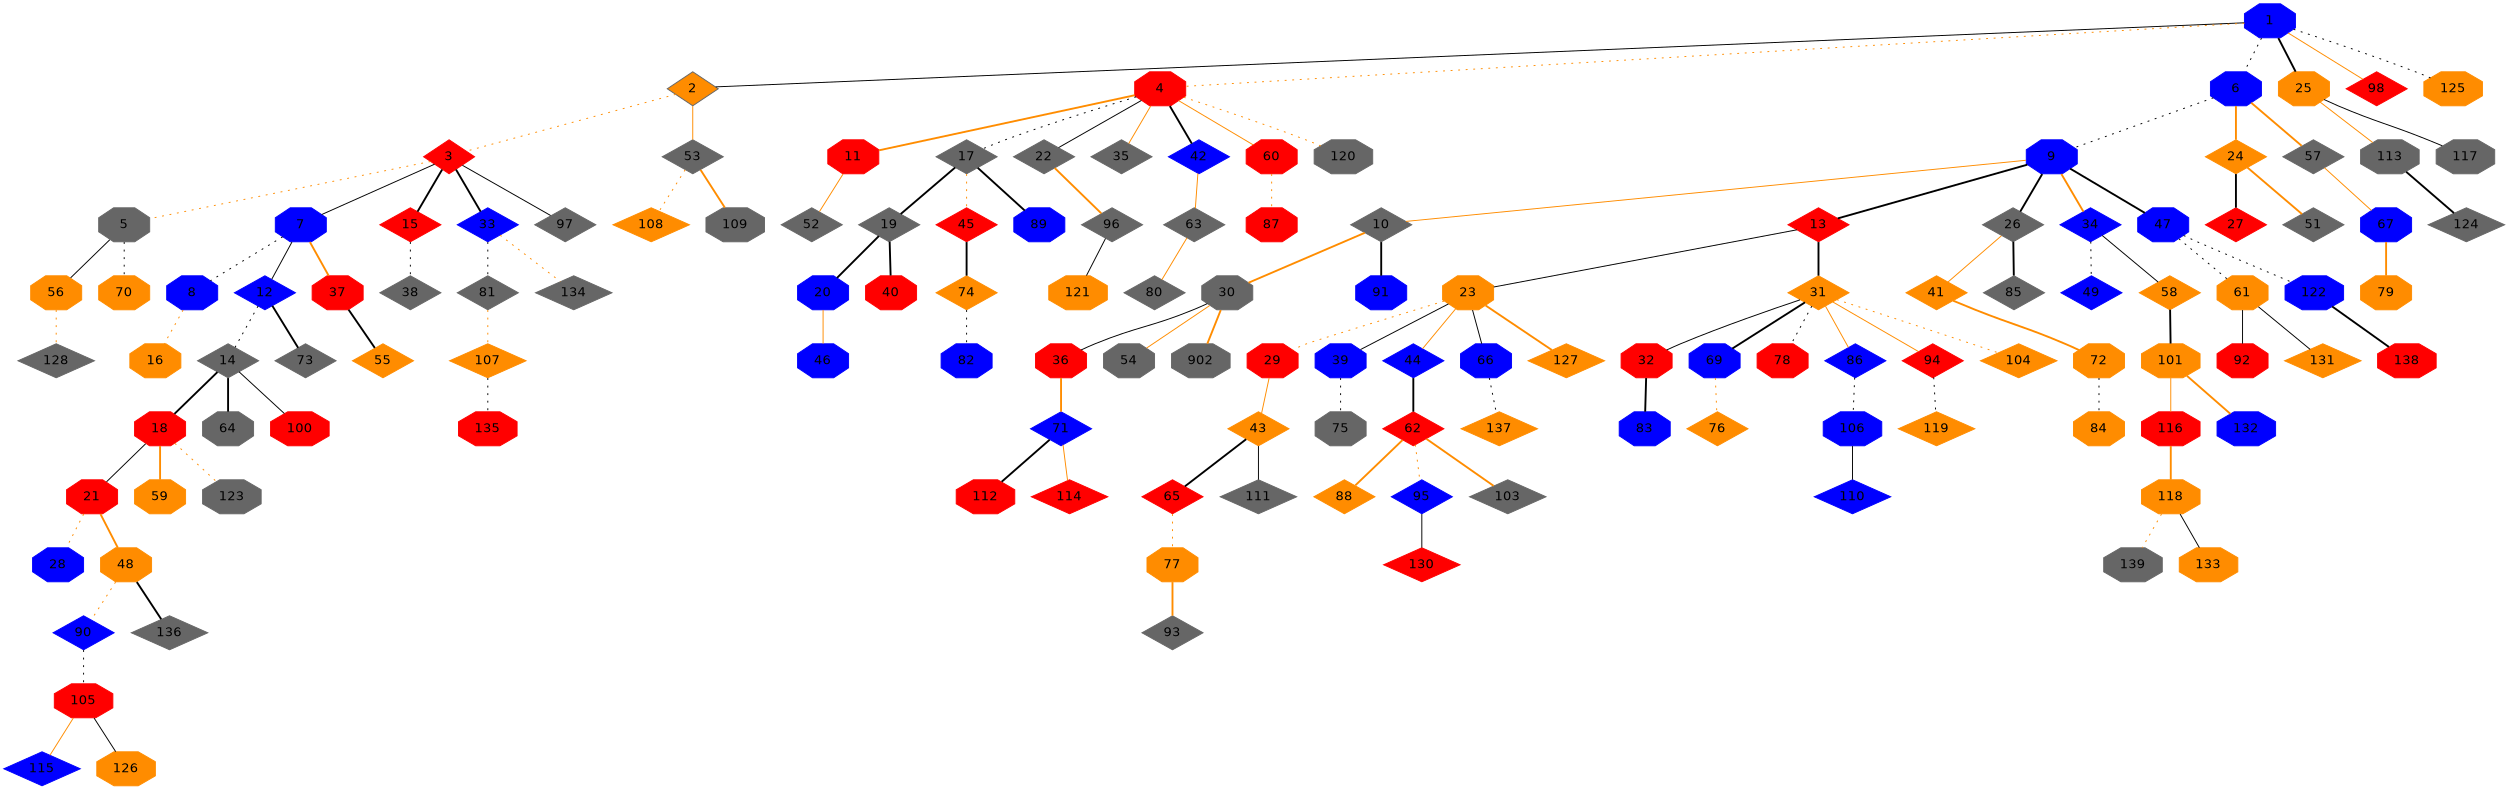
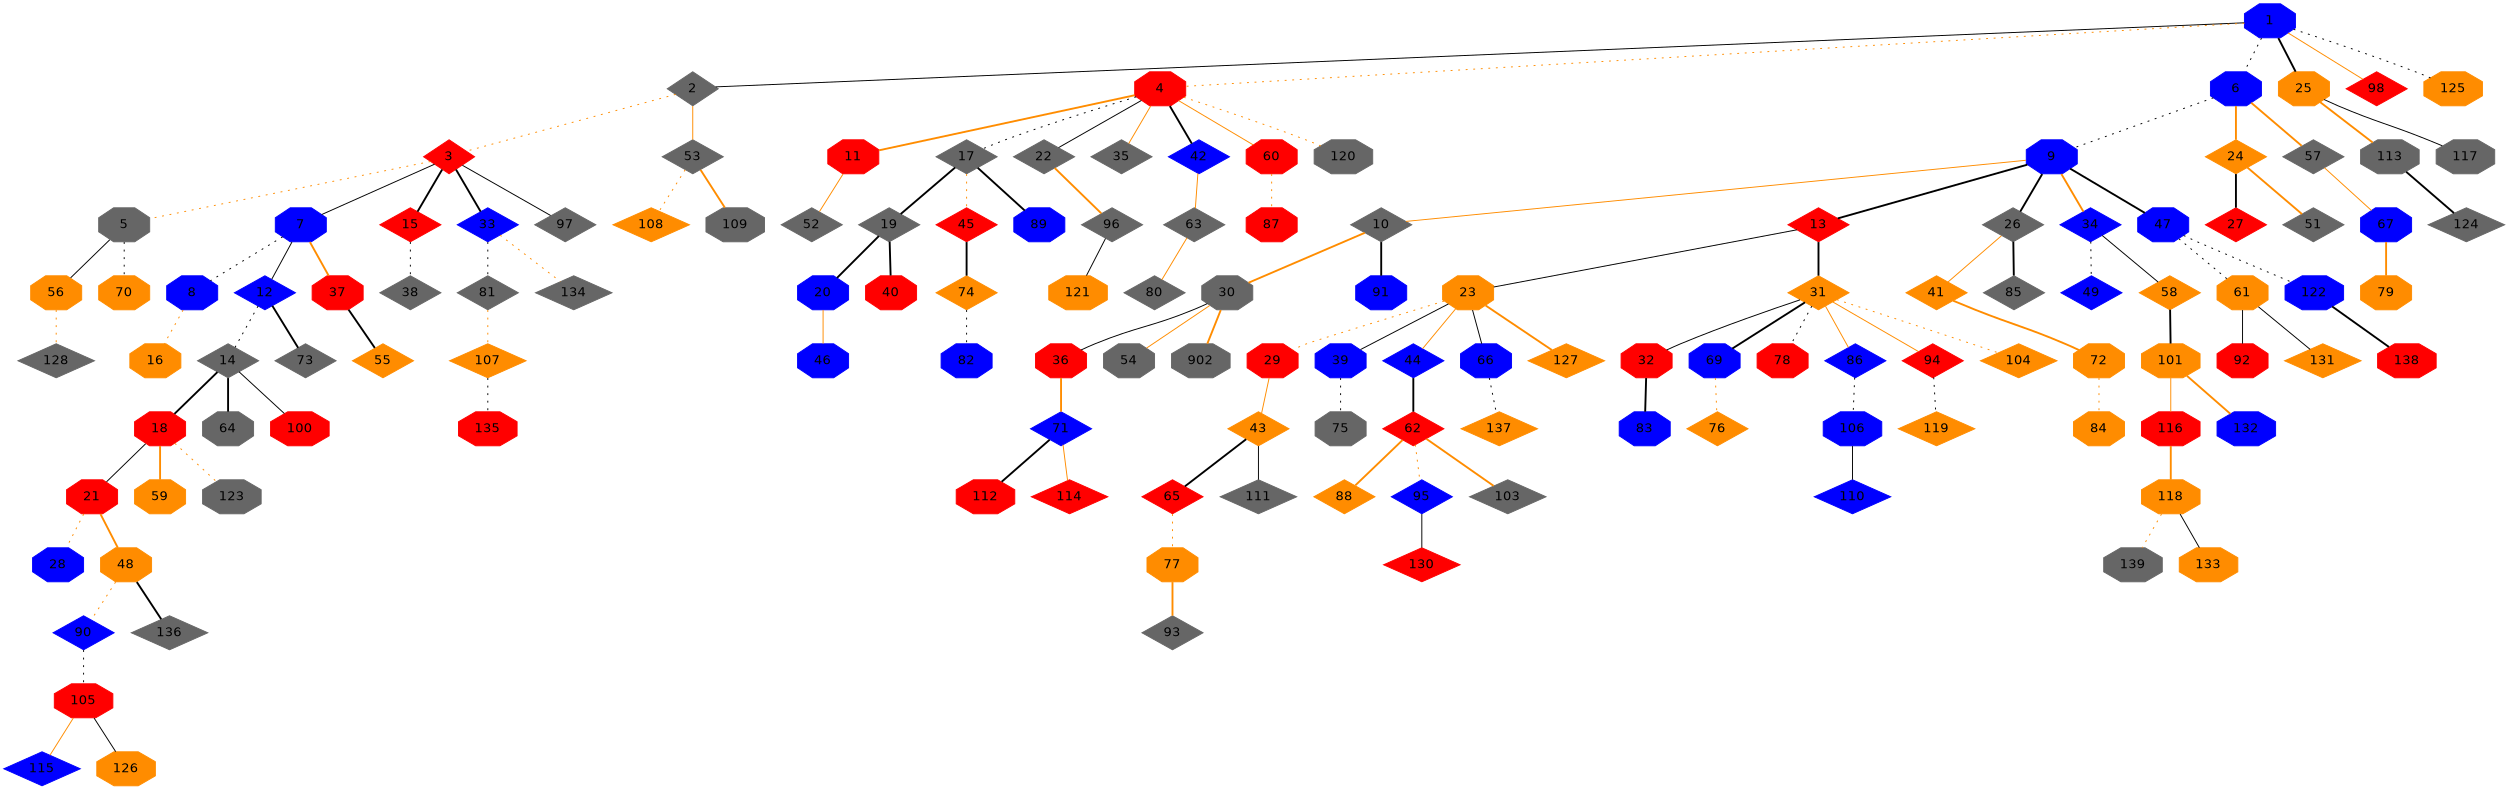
  graph {
    fontname="DejaVu Sans"
    node [color=gray40 fontname="DejaVu Sans" shape=octagon style=filled]
    edge [color=black fontname="DejaVu Sans" style=bold]
    1 [color=blue]
-   2 [shape=diamond fillcolor=darkorange]
+   2 [shape=diamond]
    4 [color=red]
    6 [color=blue]
    25 [color=darkorange]
    98 [color=red shape=diamond]
    125 [color=darkorange]
    3 [color=red shape=diamond]
    53 [shape=diamond]
    11 [color=red]
    17 [shape=diamond]
    22 [shape=diamond]
    35 [shape=diamond]
    42 [color=blue shape=diamond]
    60 [color=red]
    120
    9 [color=blue]
    24 [color=darkorange shape=diamond]
    57 [shape=diamond]
    113
    117
    5
    7 [color=blue]
    15 [color=red shape=diamond]
    33 [color=blue shape=diamond]
    97 [shape=diamond]
    108 [color=darkorange shape=diamond]
    109
    56 [color=darkorange]
    70 [color=darkorange]
    8 [color=blue]
    12 [color=blue shape=diamond]
    37 [color=red]
    38 [shape=diamond]
    81 [shape=diamond]
    134 [shape=diamond]
    52 [shape=diamond]
    19 [shape=diamond]
    45 [color=red shape=diamond]
    89 [color=blue]
    96 [shape=diamond]
    63 [shape=diamond]
    87 [color=red]
    128 [shape=diamond]
    10 [shape=diamond]
    13 [color=red shape=diamond]
    26 [shape=diamond]
    34 [color=blue shape=diamond]
    47 [color=blue]
    27 [color=red shape=diamond]
    51 [shape=diamond]
    67 [color=blue]
    16 [color=darkorange]
    14 [shape=diamond]
    73 [shape=diamond]
    55 [color=darkorange shape=diamond]
    30
    91 [color=blue]
    23 [color=darkorange]
    31 [color=darkorange shape=diamond]
    41 [color=darkorange shape=diamond]
    85 [shape=diamond]
    49 [color=blue shape=diamond]
    58 [color=darkorange shape=diamond]
    61 [color=darkorange]
    122 [color=blue]
    36 [color=red]
    54
    n69 [label=902]
    18 [color=red]
    64
    100 [color=red]
    29 [color=red]
    39 [color=blue]
    44 [color=blue shape=diamond]
    66 [color=blue]
    127 [color=darkorange shape=diamond]
    32 [color=red]
    69 [color=blue]
    78 [color=red]
    86 [color=blue shape=diamond]
    94 [color=red shape=diamond]
    104 [color=darkorange shape=diamond]
    21 [color=red]
    59 [color=darkorange]
    123
    20 [color=blue]
    40 [color=red]
    74 [color=darkorange shape=diamond]
    28 [color=blue]
    48 [color=darkorange]
    46 [color=blue]
    90 [color=blue shape=diamond]
    136 [shape=diamond]
    121 [color=darkorange]
    43 [color=darkorange shape=diamond]
    75
    62 [color=red shape=diamond]
    137 [color=darkorange shape=diamond]
    124 [shape=diamond]
    72 [color=darkorange]
    65 [color=red shape=diamond]
    111 [shape=diamond]
    71 [color=blue shape=diamond]
    83 [color=blue]
    76 [color=darkorange shape=diamond]
    106 [color=blue]
    119 [color=darkorange shape=diamond]
    107 [color=darkorange shape=diamond]
    101 [color=darkorange]
    112 [color=red]
    114 [color=red shape=diamond]
    84 [color=darkorange]
    80 [shape=diamond]
    77 [color=darkorange]
    88 [color=darkorange shape=diamond]
    95 [color=blue shape=diamond]
    103 [shape=diamond]
    82 [color=blue]
    92 [color=red]
    131 [color=darkorange shape=diamond]
    138 [color=red]
    105 [color=red]
    79 [color=darkorange]
    116 [color=red]
    132 [color=blue]
    130 [color=red shape=diamond]
    93 [shape=diamond]
    135 [color=red]
    110 [color=blue shape=diamond]
    115 [color=blue shape=diamond]
    126 [color=darkorange]
    118 [color=darkorange]
    n134 [label=139]
    133 [color=darkorange]
    1 -- 2 [style=solid]
    1 -- 4 [color=darkorange style=dotted]
    1 -- 6 [style=dotted]
    1 -- 25
    1 -- 98 [color=darkorange style=solid]
    1 -- 125 [style=dotted]
    2 -- 3 [color=darkorange style=dotted]
    2 -- 53 [color=darkorange style=solid]
    4 -- 11 [color=darkorange]
    4 -- 17 [style=dotted]
    4 -- 22 [style=solid]
    4 -- 35 [color=darkorange style=solid]
    4 -- 42
    4 -- 60 [color=darkorange style=solid]
    4 -- 120 [color=darkorange style=dotted]
    6 -- 9 [style=dotted]
    6 -- 24 [color=darkorange]
    6 -- 57 [color=darkorange]
-   25 -- 113 [color=darkorange style=solid]
+   25 -- 113 [color=darkorange]
    25 -- 117 [style=solid]
    3 -- 5 [color=darkorange style=dotted]
    3 -- 7 [style=solid]
    3 -- 15
    3 -- 33
    3 -- 97 [style=solid]
    53 -- 108 [color=darkorange style=dotted]
    53 -- 109 [color=darkorange]
    11 -- 52 [color=darkorange style=solid]
    17 -- 19
    17 -- 45 [color=darkorange style=dotted]
    17 -- 89
    22 -- 96 [color=darkorange]
    42 -- 63 [color=darkorange style=solid]
    60 -- 87 [color=darkorange style=dotted]
    9 -- 10 [color=darkorange style=solid]
    9 -- 13
    9 -- 26
    9 -- 34 [color=darkorange]
    9 -- 47
    24 -- 27
    24 -- 51 [color=darkorange]
    57 -- 67 [color=darkorange style=solid]
    113 -- 124
    5 -- 56 [style=solid]
    5 -- 70 [style=dotted]
    7 -- 8 [style=dotted]
    7 -- 12 [style=solid]
    7 -- 37 [color=darkorange]
    15 -- 38 [style=dotted]
    33 -- 81 [style=dotted]
    33 -- 134 [color=darkorange style=dotted]
    56 -- 128 [color=darkorange style=dotted]
    8 -- 16 [color=darkorange style=dotted]
    12 -- 14 [style=dotted]
    12 -- 73
    37 -- 55
    81 -- 107 [color=darkorange style=dotted]
    19 -- 20
    19 -- 40
    45 -- 74
    96 -- 121 [style=solid]
    63 -- 80 [color=darkorange style=solid]
    10 -- 30 [color=darkorange]
    10 -- 91
    13 -- 23 [style=solid]
    13 -- 31
    26 -- 41 [color=darkorange style=solid]
    26 -- 85
    34 -- 49 [style=dotted]
    34 -- 58 [style=solid]
    47 -- 61 [style=dotted]
    47 -- 122 [style=dotted]
    67 -- 79 [color=darkorange]
    14 -- 18
    14 -- 64
    14 -- 100 [style=solid]
    30 -- 36 [style=solid]
    30 -- 54 [color=darkorange style=solid]
    30 -- n69 [color=darkorange]
    23 -- 29 [color=darkorange style=dotted]
    23 -- 39 [style=solid]
    23 -- 44 [color=darkorange style=solid]
    23 -- 66 [style=solid]
    23 -- 127 [color=darkorange]
    31 -- 32 [style=solid]
    31 -- 69
    31 -- 78 [style=dotted]
    31 -- 86 [color=darkorange style=solid]
    31 -- 94 [color=darkorange style=solid]
    31 -- 104 [color=darkorange style=dotted]
    41 -- 72 [color=darkorange]
    58 -- 101
    61 -- 92 [style=solid]
    61 -- 131 [style=solid]
    122 -- 138
    36 -- 71 [color=darkorange]
    18 -- 21 [style=solid]
    18 -- 59 [color=darkorange]
    18 -- 123 [color=darkorange style=dotted]
    29 -- 43 [color=darkorange style=solid]
    39 -- 75 [style=dotted]
    44 -- 62
    66 -- 137 [style=dotted]
    32 -- 83
    69 -- 76 [color=darkorange style=dotted]
    86 -- 106 [style=dotted]
    94 -- 119 [style=dotted]
    21 -- 28 [color=darkorange style=dotted]
    21 -- 48 [color=darkorange]
    20 -- 46 [color=darkorange style=solid]
    74 -- 82 [style=dotted]
    48 -- 90 [color=darkorange style=dotted]
    48 -- 136
    90 -- 105 [style=dotted]
    43 -- 65
    43 -- 111 [style=solid]
    62 -- 88 [color=darkorange]
    62 -- 95 [color=darkorange style=dotted]
    62 -- 103 [color=darkorange]
-   72 -- 84 [style=dotted]
+   72 -- 84 [color=darkorange style=dotted]
    65 -- 77 [color=darkorange style=dotted]
    71 -- 112
    71 -- 114 [color=darkorange style=solid]
    106 -- 110 [style=solid]
    107 -- 135 [style=dotted]
    101 -- 116 [color=darkorange style=solid]
    101 -- 132 [color=darkorange]
    77 -- 93 [color=darkorange]
    95 -- 130 [style=solid]
    105 -- 115 [color=darkorange style=solid]
    105 -- 126 [style=solid]
    116 -- 118 [color=darkorange]
    118 -- n134 [color=darkorange style=dotted]
    118 -- 133 [style=solid]
  }
